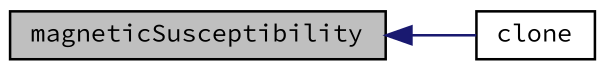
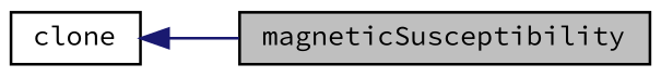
  digraph {
    rankdir=LR
    fontname="Source Code Pro"
    node [color=black fontname="Source Code Pro" fontsize=10 shape=record]
    n1 [fillcolor=grey75 fontcolor=black height=0.2 label=magneticSusceptibility style=filled width=0.4]
    n2 [height=0.2 label=clone width=0.4]
-   n1 -> n2 [color=midnightblue dir=back fontname="Source Code Pro" fontsize=10 labelfontname=Helvetica labelfontsize=10 style=solid]
+   n2 -> n1 [color=midnightblue dir=back fontname="Source Code Pro" fontsize=10 labelfontname=Helvetica labelfontsize=10 style=solid]
  }
